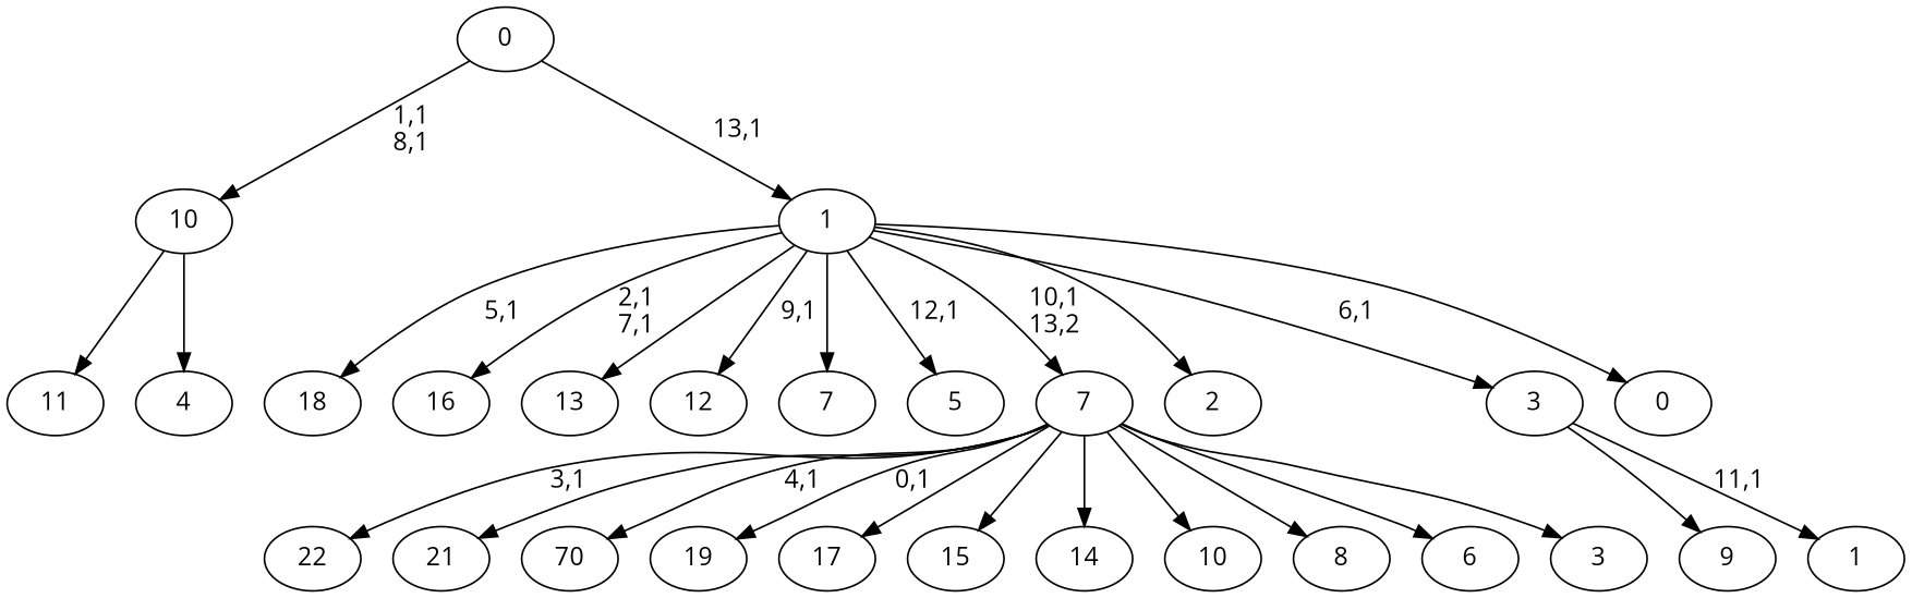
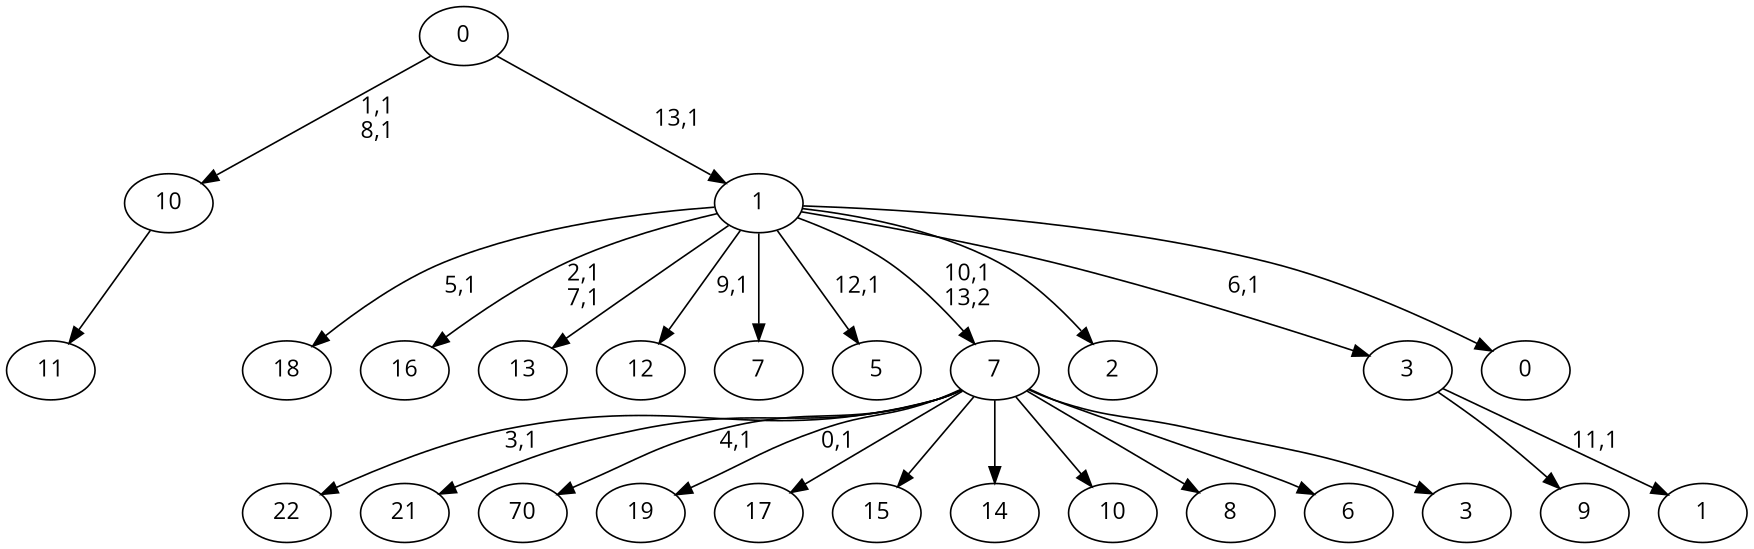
  digraph {
    fontname="Open Sans"
    node [fontname="Open Sans"]
    edge [fontname="Open Sans"]
    n1 [label=22]
    n2 [label=21]
    n3 [label=70]
    n4 [label=19]
    n5 [label=18]
    n6 [label=17]
    n7 [label=16]
    n8 [label=15]
    n9 [label=14]
    n10 [label=13]
    n11 [label=12]
    n12 [label=11]
    n13 [label=10]
    n14 [label=9]
    n15 [label=8]
    n16 [label=7]
    n17 [label=6]
    n18 [label=5]
-   n19 [label=4]
    10
    n21 [label=3]
    7
    n23 [label=2]
    n24 [label=1]
    3
    n26 [label=0]
    1
    0
    10 -> n12
-   10 -> n19
    7 -> n1 [label="3,1"]
    7 -> n2
    7 -> n3 [label="4,1"]
    7 -> n4 [label="0,1"]
    7 -> n6
    7 -> n8
    7 -> n9
    7 -> n13
    7 -> n15
    7 -> n17
    7 -> n21
    3 -> n14
    3 -> n24 [label="11,1"]
    1 -> n5 [label="5,1"]
    1 -> n7 [label="2,1\n7,1"]
    1 -> n10
    1 -> n11 [label="9,1"]
    1 -> n16
    1 -> n18 [label="12,1"]
    1 -> 7 [label="10,1\n13,2"]
    1 -> n23
    1 -> 3 [label="6,1"]
    1 -> n26
    0 -> 10 [label="1,1\n8,1"]
    0 -> 1 [label="13,1"]
  }
